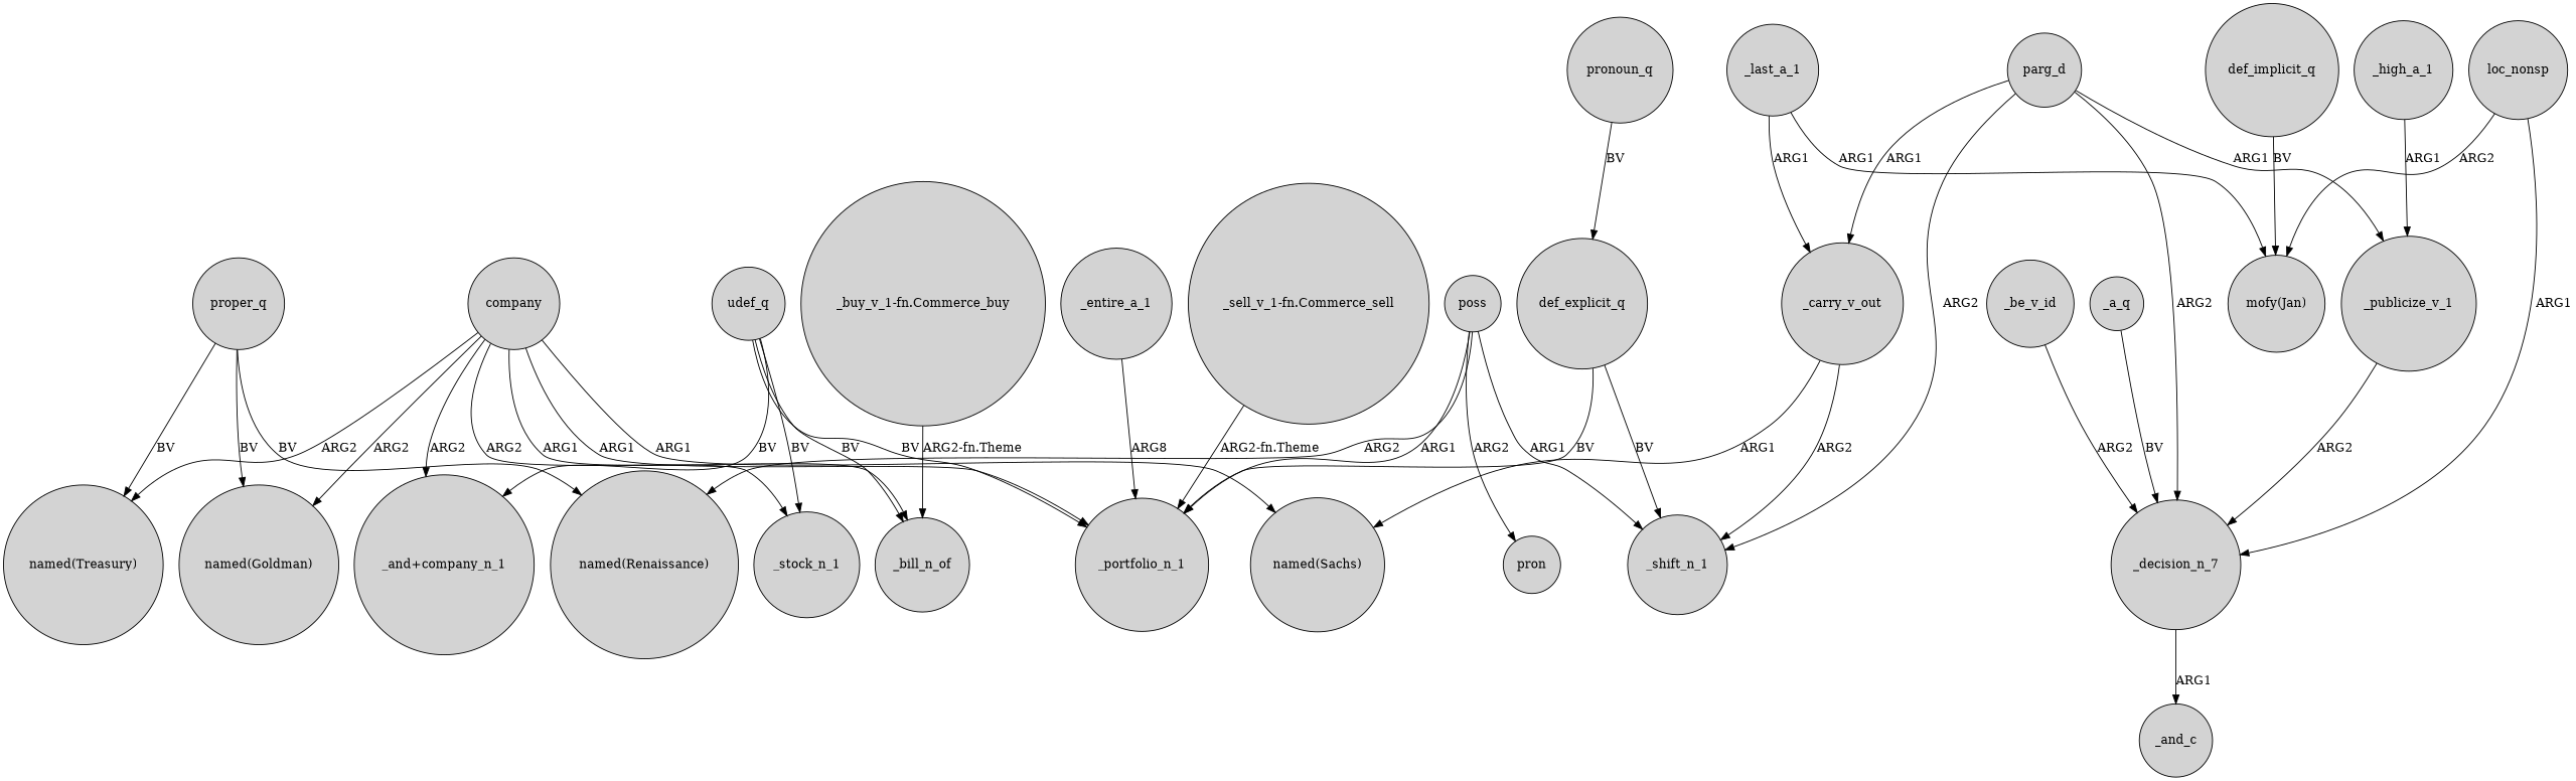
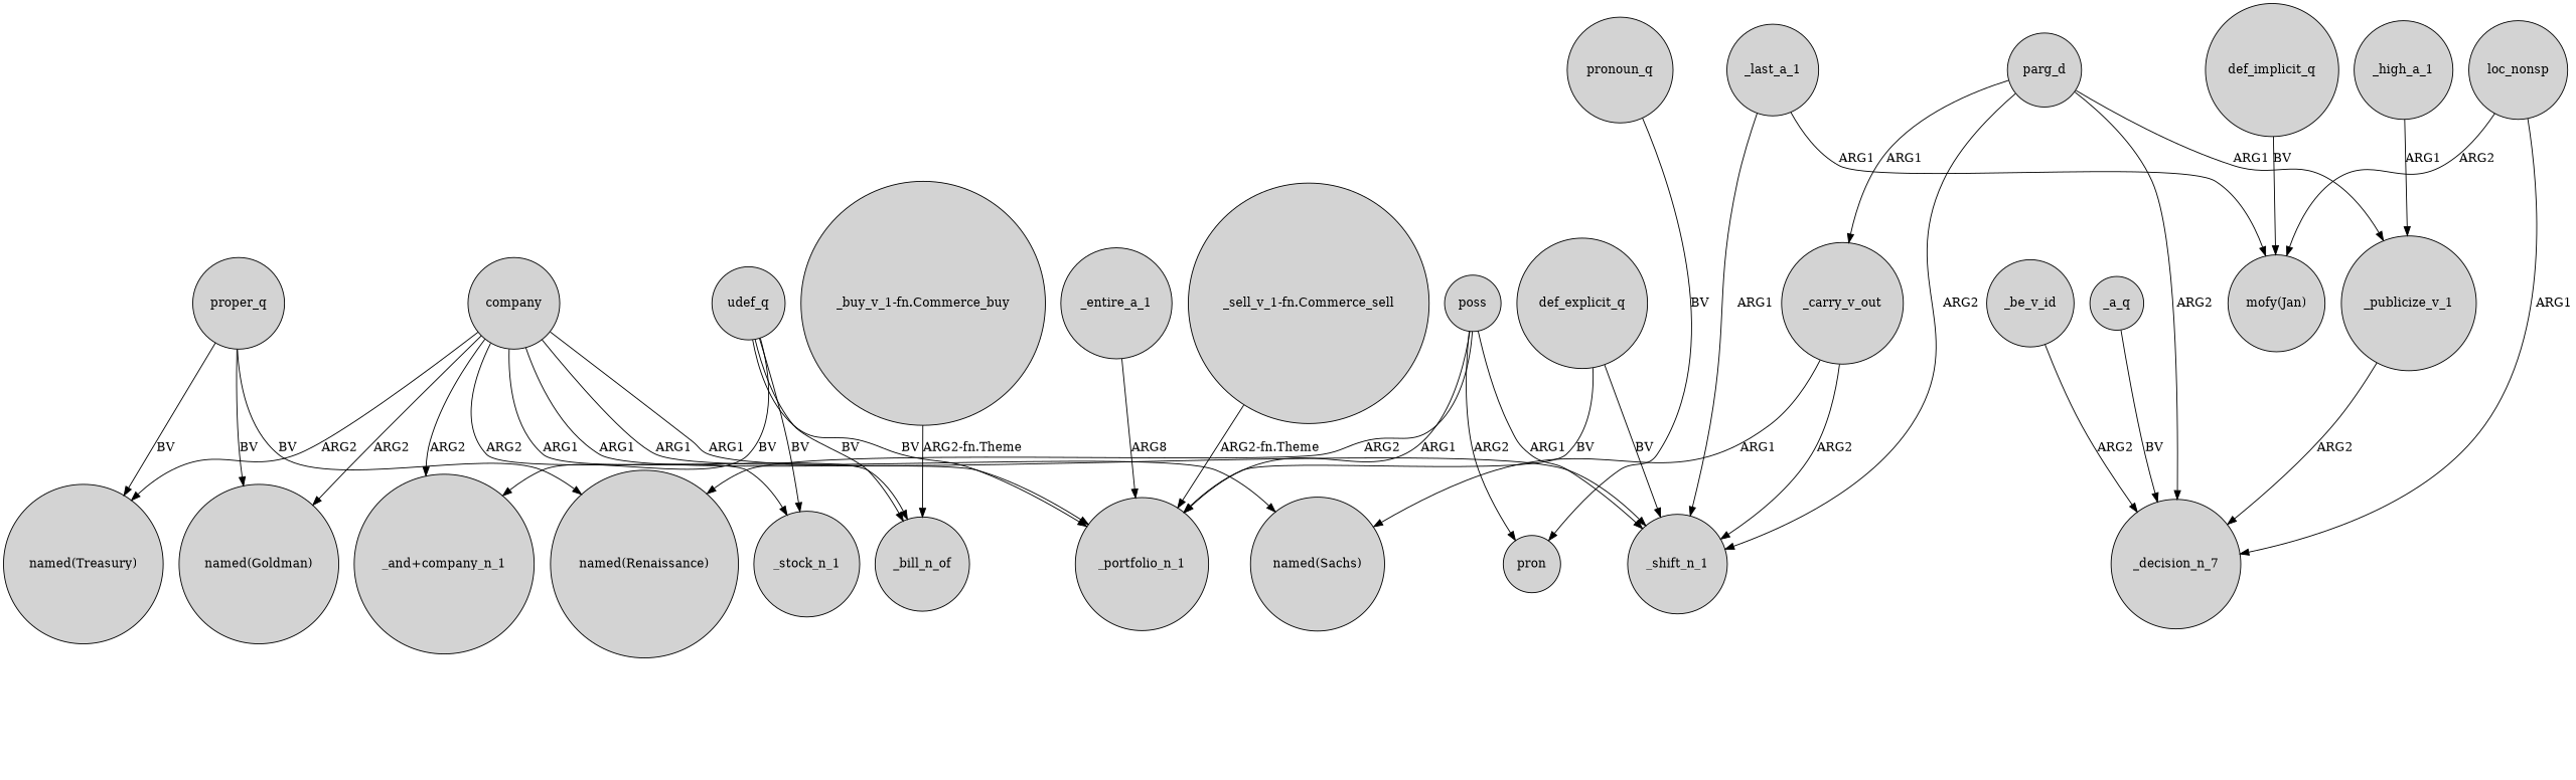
  digraph {
    node [shape=circle style=filled]
    n1 [label=company]
    "named(Treasury)"
    _portfolio_n_1
    _bill_n_of
    _shift_n_1
    "named(Sachs)"
    _stock_n_1
    "named(Goldman)"
    "_and+company_n_1"
    parg_d
    _carry_v_out
    n12 [label=_decision_n_7]
    _publicize_v_1
-   _and_c
    "_sell_v_1-fn.Commerce_sell"
    _be_v_id
    poss
    pron
    "named(Renaissance)"
    udef_q
    _high_a_1
    def_explicit_q
    _entire_a_1
    proper_q
    def_implicit_q
    "mofy(Jan)"
    _last_a_1
    pronoun_q
    loc_nonsp
    _a_q
    "_buy_v_1-fn.Commerce_buy"
    n1 -> "named(Treasury)" [label=ARG2]
    n1 -> _portfolio_n_1 [label=ARG1]
    n1 -> _bill_n_of [label=ARG1]
+   n1 -> _shift_n_1 [label=ARG1]
    n1 -> "named(Sachs)" [label=ARG1]
    n1 -> _stock_n_1 [label=ARG2]
    n1 -> "named(Goldman)" [label=ARG2]
    n1 -> "_and+company_n_1" [label=ARG2]
    parg_d -> _shift_n_1 [label=ARG2]
    parg_d -> _carry_v_out [label=ARG1]
    parg_d -> n12 [label=ARG2]
    parg_d -> _publicize_v_1 [label=ARG1]
    _carry_v_out -> _shift_n_1 [label=ARG2]
    _carry_v_out -> "named(Sachs)" [label=ARG1]
-   n12 -> _and_c [label=ARG1]
    _publicize_v_1 -> n12 [label=ARG2]
    "_sell_v_1-fn.Commerce_sell" -> _portfolio_n_1 [label="ARG2-fn.Theme"]
    _be_v_id -> n12 [label=ARG2]
    poss -> _portfolio_n_1 [label=ARG1]
    poss -> _shift_n_1 [label=ARG1]
    poss -> pron [label=ARG2]
    poss -> "named(Renaissance)" [label=ARG2]
    udef_q -> _portfolio_n_1 [label=BV]
    udef_q -> _bill_n_of [label=BV]
    udef_q -> _stock_n_1 [label=BV]
    udef_q -> "_and+company_n_1" [label=BV]
    _high_a_1 -> _publicize_v_1 [label=ARG1]
    def_explicit_q -> _portfolio_n_1 [label=BV]
    def_explicit_q -> _shift_n_1 [label=BV]
    _entire_a_1 -> _portfolio_n_1 [label=ARG8]
    proper_q -> "named(Treasury)" [label=BV]
    proper_q -> "named(Goldman)" [label=BV]
    proper_q -> "named(Renaissance)" [label=BV]
    def_implicit_q -> "mofy(Jan)" [label=BV]
-   _last_a_1 -> _carry_v_out [label=ARG1]
+   _last_a_1 -> _shift_n_1 [label=ARG1]
    _last_a_1 -> "mofy(Jan)" [label=ARG1]
-   pronoun_q -> def_explicit_q [label=BV]
+   pronoun_q -> pron [label=BV]
    loc_nonsp -> n12 [label=ARG1]
    loc_nonsp -> "mofy(Jan)" [label=ARG2]
    _a_q -> n12 [label=BV]
    "_buy_v_1-fn.Commerce_buy" -> _bill_n_of [label="ARG2-fn.Theme"]
  }
